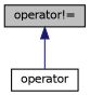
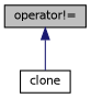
  digraph {
    rankdir=TB
    node [color=black fontname=Helvetica fontsize=10 shape=record]
    n1 [fillcolor=grey75 fontcolor=black height=0.2 label="operator!=" style=filled width=0.4]
-   n2 [height=0.2 label=operator width=0.4]
+   n2 [height=0.2 label=clone width=0.4]
    n1 -> n2 [color=midnightblue dir=back fontname=Helvetica fontsize=10 labelfontname=Helvetica labelfontsize=10 style=solid]
  }
